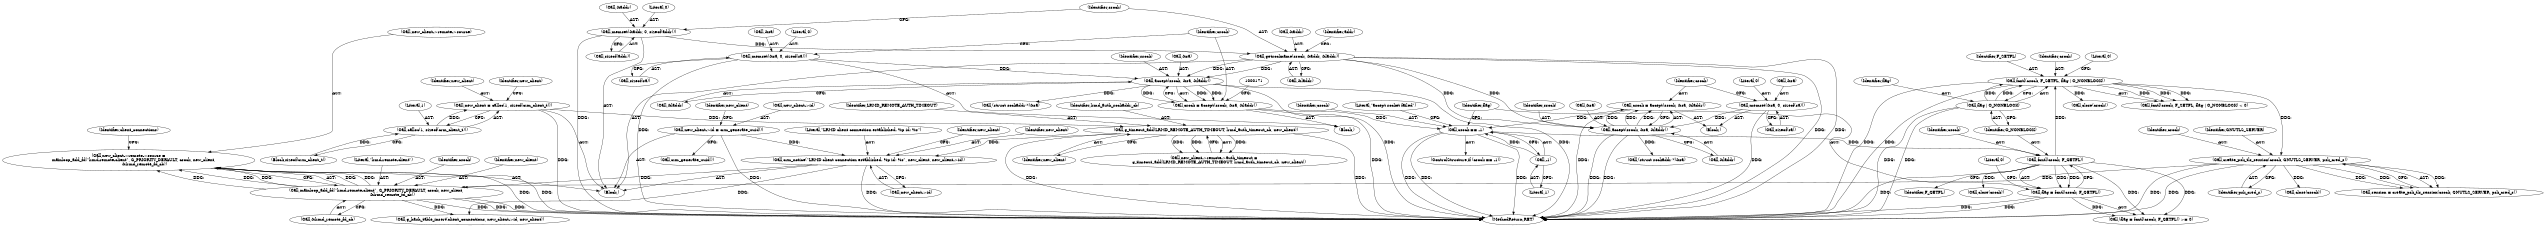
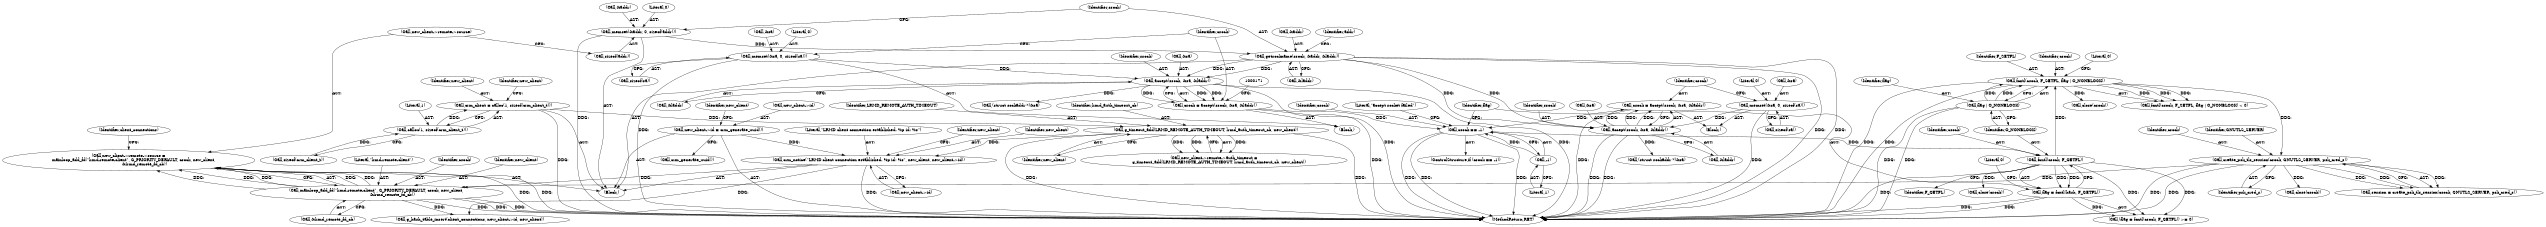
  digraph {
    n1 [label="(Call,new_client->remote->source =\n        mainloop_add_fd(\"lrmd-remote-client\", G_PRIORITY_DEFAULT, csock, new_client,\n                         &lrmd_remote_fd_cb))"]
    n2 [label="(Call,mainloop_add_fd(\"lrmd-remote-client\", G_PRIORITY_DEFAULT, csock, new_client,\n                         &lrmd_remote_fd_cb))"]
    n3 [label="(MethodReturn,RET)"]
    n4 [label="(Block,)"]
    n5 [label="(Call,&lrmd_remote_fd_cb)"]
    n6 [label="(Call,g_hash_table_insert(client_connections, new_client->id, new_client))"]
    n7 [label="(Call,create_psk_tls_session(csock, GNUTLS_SERVER, psk_cred_s))"]
    n8 [label="(Identifier,psk_cred_s)"]
    n9 [label="(Call,close(csock))"]
    n10 [label="(Call,session = create_psk_tls_session(csock, GNUTLS_SERVER, psk_cred_s))"]
    n11 [label="(Call,fcntl(csock, F_SETFL, flag | O_NONBLOCK))"]
    n12 [label="(Call,flag | O_NONBLOCK)"]
    n13 [label="(Call,close(csock))"]
    n14 [label="(Call,fcntl(csock, F_SETFL, flag | O_NONBLOCK) < 0)"]
    n15 [label="(Identifier,O_NONBLOCK)"]
    n16 [label="(Call,fcntl(csock, F_GETFL))"]
-   n17 [label="(Call,flag = fcntl(csock, F_GETFL))"]
+   n17 [label="(Call,flag = fcntl(hash, F_GETFL))"]
    n18 [label="(Call,close(csock))"]
    n19 [label="(Call,(flag = fcntl(csock, F_GETFL)) >= 0)"]
    n20 [label="(Identifier,F_GETFL)"]
    n21 [label="(Call,csock == -1)"]
    n22 [label="(Call,-1)"]
    n23 [label="(ControlStructure,if (csock == -1))"]
    n24 [label="(Literal,1)"]
    n25 [label="(Call,csock = accept(ssock, &sa, &laddr))"]
    n26 [label="(Call,accept(ssock, &sa, &laddr))"]
    n27 [label="(Block,)"]
    n28 [label="(Call,&laddr)"]
    n29 [label="(Call,(struct sockaddr *)&sa)"]
    n30 [label="(Call,getsockname(ssock, &addr, &laddr))"]
    n31 [label="(Call,accept(ssock, &sa, &laddr))"]
    n32 [label="(Call,&laddr)"]
    n33 [label="(Call,csock = accept(ssock, &sa, &laddr))"]
    n34 [label="(Call,&laddr)"]
    n35 [label="(Call,(struct sockaddr *)&sa)"]
    n36 [label="(Call,memset(&addr, 0, sizeof(addr)))"]
    n37 [label="(Call,sizeof(addr))"]
    n38 [label="(Call,memset(&sa, 0, sizeof(sa)))"]
    n39 [label="(Call,sizeof(sa))"]
    n40 [label="(Block,)"]
    n41 [label="(Call,memset(&sa, 0, sizeof(sa)))"]
    n42 [label="(Call,sizeof(sa))"]
    n43 [label="(Call,crm_notice(\"LRMD client connection established. %p id: %s\", new_client, new_client->id))"]
    n44 [label="(Call,new_client->id)"]
    n45 [label="(Call,g_timeout_add(LRMD_REMOTE_AUTH_TIMEOUT, lrmd_auth_timeout_cb, new_client))"]
    n46 [label="(Call,new_client->remote->auth_timeout =\n        g_timeout_add(LRMD_REMOTE_AUTH_TIMEOUT, lrmd_auth_timeout_cb, new_client))"]
    n47 [label="(Identifier,new_client)"]
-   n48 [label="(Call,new_client = calloc(1, sizeof(crm_client_t)))"]
+   n48 [label="(Call,crm_client = calloc(1, sizeof(crm_client_t)))"]
    n49 [label="(Call,calloc(1, sizeof(crm_client_t)))"]
-   n50 [label="(Block,sizeof(crm_client_t))"]
+   n50 [label="(Call,sizeof(crm_client_t))"]
    n51 [label="(Call,new_client->id = crm_generate_uuid())"]
    n52 [label="(Call,crm_generate_uuid())"]
    n53 [label="(Identifier,csock)"]
    n54 [label="(Identifier,ssock)"]
    n55 [label="(Call,&sa)"]
    n56 [label="(Identifier,csock)"]
    n57 [label="(Identifier,new_client)"]
    n58 [label="(Identifier,ssock)"]
    n59 [label="(Call,new_client->remote->source)"]
    n60 [label="(Literal,1)"]
    n61 [label="(Identifier,csock)"]
    n62 [label="(Call,&addr)"]
    n63 [label="(Call,new_client->id)"]
    n64 [label="(Literal,\"lrmd-remote-client\")"]
    n65 [label="(Identifier,csock)"]
    n66 [label="(Literal,0)"]
    n67 [label="(Identifier,F_SETFL)"]
    n68 [label="(Identifier,new_client)"]
    n69 [label="(Identifier,new_client)"]
    n70 [label="(Identifier,flag)"]
    n71 [label="(Call,&addr)"]
    n72 [label="(Identifier,addr)"]
    n73 [label="(Identifier,csock)"]
    n74 [label="(Identifier,LRMD_REMOTE_AUTH_TIMEOUT)"]
    n75 [label="(Identifier,csock)"]
    n76 [label="(Identifier,csock)"]
    n77 [label="(Literal,0)"]
    n78 [label="(Literal,0)"]
    n79 [label="(Identifier,ssock)"]
-   n80 [label="(Identifier,lrmd_auth_sockaddr_cb)"]
+   n80 [label="(Identifier,lrmd_auth_timeout_cb)"]
    n81 [label="(Identifier,client_connections)"]
    n82 [label="(Literal,\"LRMD client connection established. %p id: %s\")"]
    n83 [label="(Identifier,flag)"]
    n84 [label="(Identifier,new_client)"]
    n85 [label="(Call,&sa)"]
    n86 [label="(Identifier,new_client)"]
    n87 [label="(Call,&sa)"]
    n88 [label="(Literal,0)"]
    n89 [label="(Identifier,new_client)"]
    n90 [label="(Literal,\"accept socket failed\")"]
    n91 [label="(Literal,0)"]
    n92 [label="(Identifier,GNUTLS_SERVER)"]
    n93 [label="(Call,&sa)"]
    1000171
    n1 -> n2 [label="CFG: "]
    n1 -> n3 [label="DDG: "]
    n1 -> n3 [label="DDG: "]
    n1 -> n4 [label="AST: "]
    n2 -> n1 [label="AST: "]
    n2 -> n1 [label="DDG: "]
    n2 -> n1 [label="DDG: "]
    n2 -> n1 [label="DDG: "]
    n2 -> n1 [label="DDG: "]
    n2 -> n1 [label="DDG: "]
    n2 -> n3 [label="DDG: "]
    n2 -> n3 [label="DDG: "]
    n2 -> n3 [label="DDG: "]
    n2 -> n5 [label="CFG: "]
    n2 -> n6 [label="DDG: "]
    n5 -> n2 [label="AST: "]
    n7 -> n2 [label="DDG: "]
    n7 -> n3 [label="DDG: "]
    n7 -> n3 [label="DDG: "]
    n7 -> n8 [label="CFG: "]
    n7 -> n9 [label="DDG: "]
    n7 -> n10 [label="AST: "]
    n7 -> n10 [label="DDG: "]
    n7 -> n10 [label="DDG: "]
    n7 -> n10 [label="DDG: "]
    n8 -> n7 [label="AST: "]
    n10 -> n7 [label="CFG: "]
    n11 -> n3 [label="DDG: "]
    n11 -> n3 [label="DDG: "]
    n11 -> n7 [label="DDG: "]
    n11 -> n12 [label="CFG: "]
    n11 -> n13 [label="DDG: "]
    n11 -> n14 [label="AST: "]
    n11 -> n14 [label="DDG: "]
    n11 -> n14 [label="DDG: "]
    n11 -> n14 [label="DDG: "]
    n12 -> n3 [label="DDG: "]
    n12 -> n3 [label="DDG: "]
    n12 -> n11 [label="AST: "]
    n12 -> n11 [label="DDG: "]
    n12 -> n11 [label="DDG: "]
    n12 -> n15 [label="CFG: "]
    n15 -> n12 [label="AST: "]
    n15 -> n16 [label="AST: "]
    n16 -> n3 [label="DDG: "]
    n16 -> n11 [label="DDG: "]
    n16 -> n17 [label="AST: "]
    n16 -> n17 [label="DDG: "]
    n16 -> n17 [label="DDG: "]
    n16 -> n18 [label="DDG: "]
    n16 -> n19 [label="DDG: "]
    n16 -> n19 [label="DDG: "]
    n16 -> n20 [label="CFG: "]
    n17 -> n3 [label="DDG: "]
    n17 -> n3 [label="DDG: "]
    n17 -> n16 [label="CFG: "]
    n17 -> n19 [label="AST: "]
    n17 -> n19 [label="DDG: "]
    n21 -> n3 [label="DDG: "]
    n21 -> n3 [label="DDG: "]
    n21 -> n3 [label="DDG: "]
    n21 -> n16 [label="DDG: "]
    n21 -> n22 [label="CFG: "]
    n21 -> n23 [label="AST: "]
    n22 -> n21 [label="AST: "]
    n22 -> n21 [label="DDG: "]
    n22 -> n24 [label="CFG: "]
    n24 -> n22 [label="AST: "]
    n25 -> n3 [label="DDG: "]
    n25 -> n21 [label="DDG: "]
    n25 -> n26 [label="CFG: "]
    n25 -> n27 [label="AST: "]
    n26 -> n3 [label="DDG: "]
    n26 -> n3 [label="DDG: "]
    n26 -> n25 [label="AST: "]
    n26 -> n25 [label="DDG: "]
    n26 -> n25 [label="DDG: "]
    n26 -> n25 [label="DDG: "]
    n26 -> n28 [label="CFG: "]
    n26 -> n29 [label="DDG: "]
    n28 -> n26 [label="AST: "]
    n30 -> n3 [label="DDG: "]
    n30 -> n3 [label="DDG: "]
    n30 -> n4 [label="AST: "]
    n30 -> n26 [label="DDG: "]
    n30 -> n26 [label="DDG: "]
    n30 -> n31 [label="DDG: "]
    n30 -> n31 [label="DDG: "]
    n30 -> n32 [label="CFG: "]
    n31 -> n3 [label="DDG: "]
    n31 -> n3 [label="DDG: "]
    n31 -> n33 [label="AST: "]
    n31 -> n33 [label="DDG: "]
    n31 -> n33 [label="DDG: "]
    n31 -> n33 [label="DDG: "]
    n31 -> n34 [label="CFG: "]
    n31 -> n35 [label="DDG: "]
    n32 -> n30 [label="AST: "]
    n33 -> n3 [label="DDG: "]
    n33 -> n21 [label="DDG: "]
    n33 -> n31 [label="CFG: "]
    n33 -> n40 [label="AST: "]
    n34 -> n31 [label="AST: "]
    n36 -> n3 [label="DDG: "]
    n36 -> n4 [label="AST: "]
    n36 -> n30 [label="DDG: "]
-   n36 -> n37 [label="CFG: "]
+   n59 -> n37 [label="CFG: "]
    n37 -> n36 [label="AST: "]
    n38 -> n3 [label="DDG: "]
    n38 -> n26 [label="DDG: "]
    n38 -> n27 [label="AST: "]
    n38 -> n39 [label="CFG: "]
    n39 -> n38 [label="AST: "]
    n41 -> n3 [label="DDG: "]
    n41 -> n31 [label="DDG: "]
    n41 -> n40 [label="AST: "]
    n41 -> n42 [label="CFG: "]
    n42 -> n41 [label="AST: "]
    n43 -> n2 [label="DDG: "]
    n43 -> n3 [label="DDG: "]
    n43 -> n4 [label="AST: "]
    n43 -> n6 [label="DDG: "]
    n43 -> n44 [label="CFG: "]
    n44 -> n43 [label="AST: "]
    n45 -> n3 [label="DDG: "]
    n45 -> n3 [label="DDG: "]
    n45 -> n43 [label="DDG: "]
    n45 -> n46 [label="AST: "]
    n45 -> n46 [label="DDG: "]
    n45 -> n46 [label="DDG: "]
    n45 -> n46 [label="DDG: "]
    n45 -> n47 [label="CFG: "]
    n46 -> n45 [label="CFG: "]
    n47 -> n45 [label="AST: "]
    n48 -> n3 [label="DDG: "]
    n48 -> n4 [label="AST: "]
    n48 -> n45 [label="DDG: "]
    n48 -> n49 [label="CFG: "]
    n49 -> n48 [label="AST: "]
    n49 -> n48 [label="DDG: "]
    n49 -> n50 [label="CFG: "]
    n50 -> n49 [label="DDG: "]
-   n51 -> n3 [label="DDG: "]
+   n51 -> n3 [label="AST: "]
    n51 -> n4 [label="AST: "]
    n51 -> n43 [label="DDG: "]
    n51 -> n52 [label="CFG: "]
    n53 -> n21 [label="AST: "]
    n54 -> n30 [label="AST: "]
    n54 -> n36 [label="CFG: "]
    n55 -> n41 [label="AST: "]
    n56 -> n33 [label="AST: "]
    n56 -> n41 [label="CFG: "]
    n57 -> n48 [label="AST: "]
    n58 -> n26 [label="AST: "]
    n59 -> n1 [label="AST: "]
    n60 -> n49 [label="AST: "]
    n61 -> n16 [label="AST: "]
    n62 -> n36 [label="AST: "]
    n63 -> n51 [label="AST: "]
    n64 -> n2 [label="AST: "]
    n65 -> n25 [label="AST: "]
    n65 -> n38 [label="CFG: "]
    n66 -> n38 [label="AST: "]
    n67 -> n11 [label="AST: "]
    n68 -> n51 [label="CFG: "]
    n69 -> n43 [label="AST: "]
    n70 -> n12 [label="AST: "]
    n71 -> n30 [label="AST: "]
    n72 -> n30 [label="CFG: "]
    n73 -> n11 [label="AST: "]
    n74 -> n45 [label="AST: "]
    n75 -> n7 [label="AST: "]
    n76 -> n2 [label="AST: "]
    n77 -> n36 [label="AST: "]
    n78 -> n11 [label="CFG: "]
    n79 -> n31 [label="AST: "]
    n80 -> n45 [label="AST: "]
    n81 -> n1 [label="CFG: "]
    n82 -> n43 [label="AST: "]
    n83 -> n17 [label="AST: "]
    n83 -> n21 [label="CFG: "]
    n84 -> n43 [label="CFG: "]
    n85 -> n31 [label="AST: "]
    n86 -> n48 [label="CFG: "]
    n87 -> n38 [label="AST: "]
    n88 -> n41 [label="AST: "]
    n89 -> n2 [label="AST: "]
    n90 -> n21 [label="CFG: "]
    n91 -> n17 [label="CFG: "]
    n92 -> n7 [label="AST: "]
    n93 -> n26 [label="AST: "]
    1000171 -> n33 [label="CFG: "]
  }
